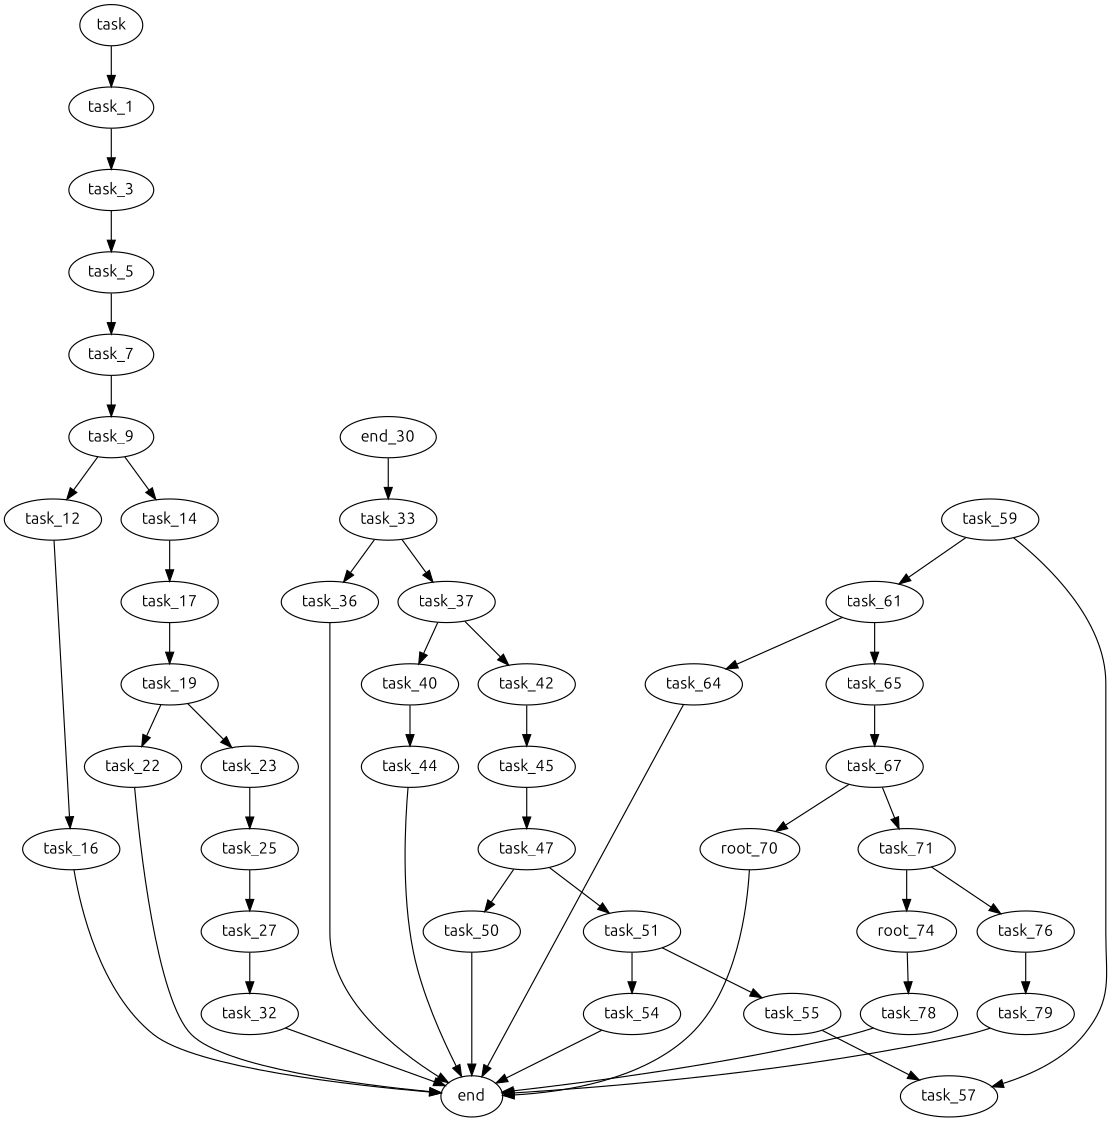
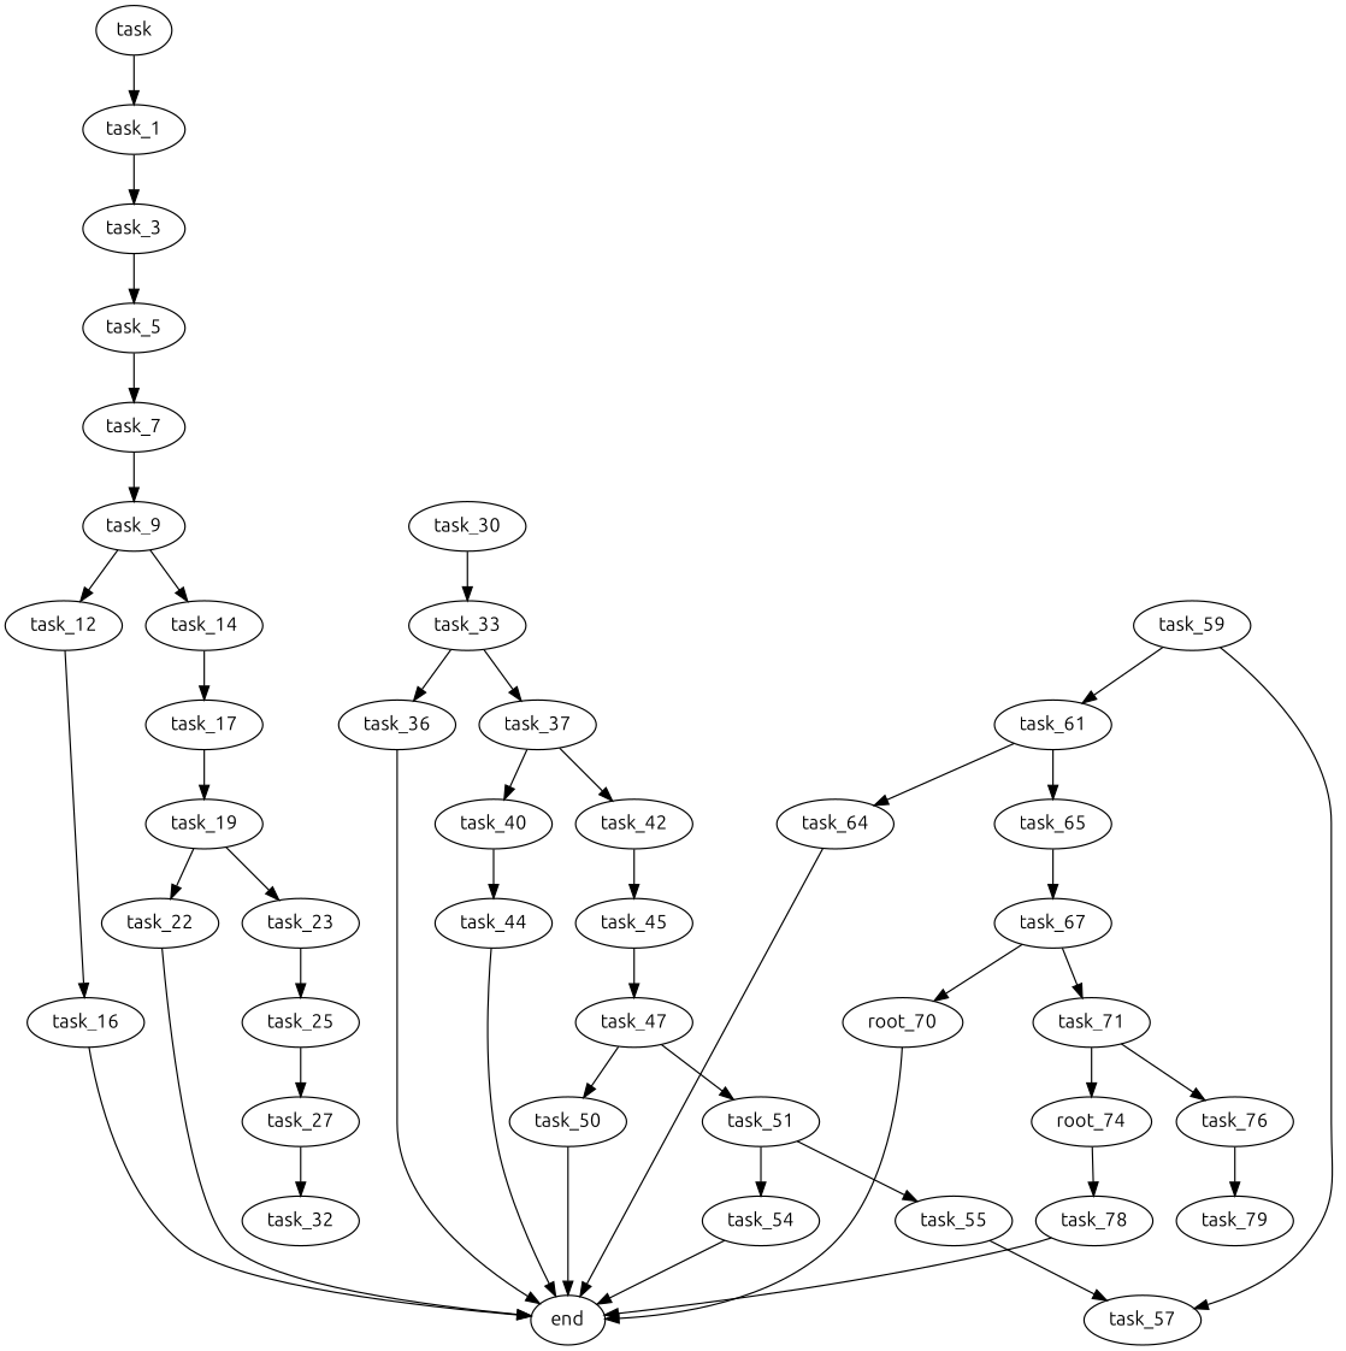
  digraph {
    fontname=Ubuntu
    node [fontname=Ubuntu]
    edge [fontname=Ubuntu]
    n1 [label=task]
    task_1
    task_3
    task_5
    task_7
    task_9
    task_12
    task_14
    task_16
    task_17
    end
    task_19
    task_22
    task_23
    task_25
    task_27
    task_32
-   task_30 [label=end_30]
+   task_30
    task_33
    task_36
    task_37
    task_40
    task_42
    task_44
    task_45
    task_47
    task_50
    task_51
    task_54
    task_55
    task_57
    task_59
    task_61
    task_64
    task_65
    task_67
    n37 [label=root_70]
    task_71
    n39 [label=root_74]
    task_76
    task_78
    task_79
    n1 -> task_1
    task_1 -> task_3
    task_3 -> task_5
    task_5 -> task_7
    task_7 -> task_9
    task_9 -> task_12
    task_9 -> task_14
    task_12 -> task_16
    task_14 -> task_17
    task_16 -> end
    task_17 -> task_19
    task_19 -> task_22
    task_19 -> task_23
    task_22 -> end
    task_23 -> task_25
    task_25 -> task_27
    task_27 -> task_32
-   task_32 -> end
    task_30 -> task_33
    task_33 -> task_36
    task_33 -> task_37
    task_36 -> end
    task_37 -> task_40
    task_37 -> task_42
    task_40 -> task_44
    task_42 -> task_45
    task_44 -> end
    task_45 -> task_47
    task_47 -> task_50
    task_47 -> task_51
    task_50 -> end
    task_51 -> task_54
    task_51 -> task_55
    task_54 -> end
    task_55 -> task_57
    task_59 -> task_57
    task_59 -> task_61
    task_61 -> task_64
    task_61 -> task_65
    task_64 -> end
    task_65 -> task_67
    task_67 -> n37
    task_67 -> task_71
    n37 -> end
    task_71 -> n39
    task_71 -> task_76
    n39 -> task_78
    task_76 -> task_79
    task_78 -> end
-   task_79 -> end
  }
